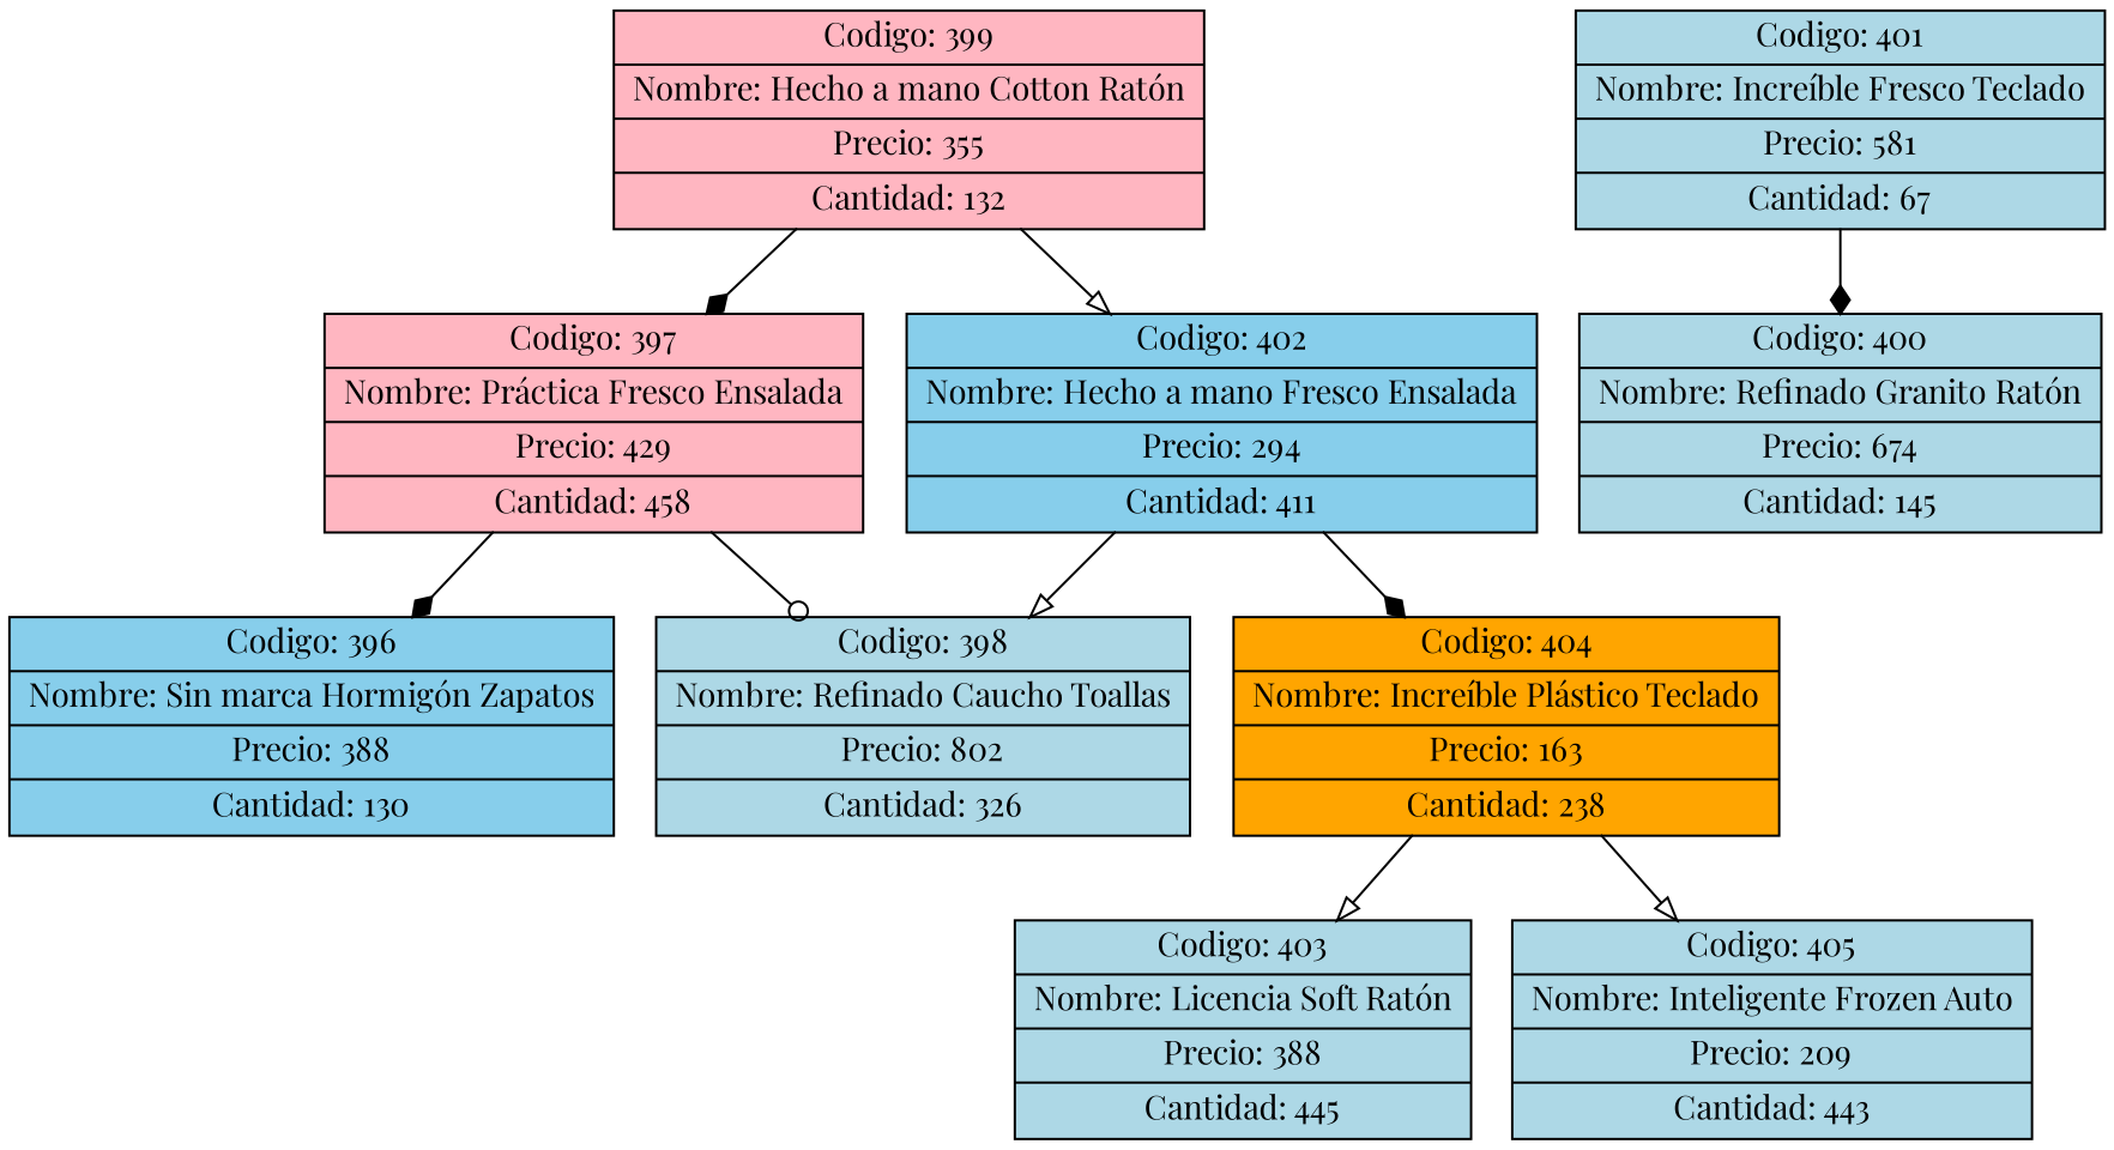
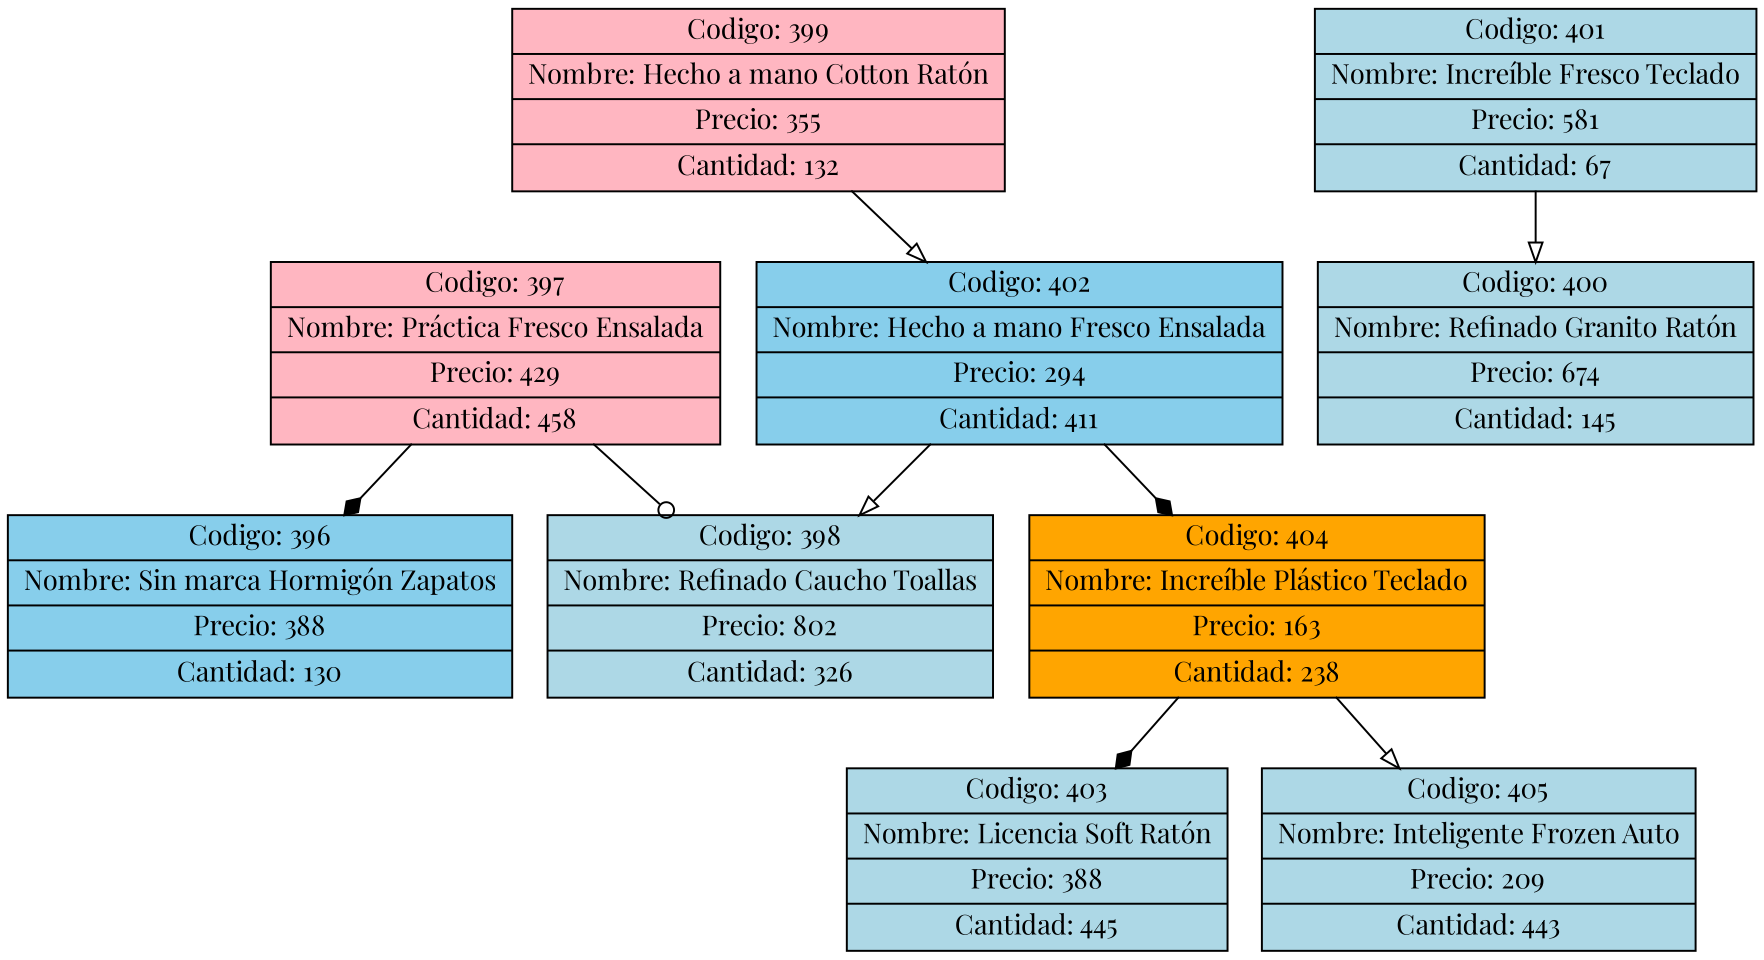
  digraph {
    concentrate=true
    fontname="Playfair Display"
    rankdir=UD
    node [fillcolor=lightblue fontname="Playfair Display" shape=record style=filled]
    edge [arrowhead=onormal fontname="Playfair Display"]
    n1 [fillcolor=lightpink label="{Codigo: 399|Nombre: Hecho a mano Cotton Ratón|Precio: 355|Cantidad: 132}"]
    n2 [fillcolor=lightpink label="{Codigo: 397|Nombre: Práctica Fresco Ensalada|Precio: 429|Cantidad: 458}"]
    n3 [fillcolor=skyblue label="{Codigo: 402|Nombre: Hecho a mano Fresco Ensalada|Precio: 294|Cantidad: 411}"]
    n4 [fillcolor=skyblue label="{Codigo: 396|Nombre: Sin marca Hormigón Zapatos|Precio: 388|Cantidad: 130}"]
    n5 [label="{Codigo: 398|Nombre: Refinado Caucho Toallas|Precio: 802|Cantidad: 326}"]
    n6 [fillcolor=orange label="{Codigo: 404|Nombre: Increíble Plástico Teclado|Precio: 163|Cantidad: 238}"]
    n7 [label="{Codigo: 401|Nombre: Increíble Fresco Teclado|Precio: 581|Cantidad: 67}"]
    n8 [label="{Codigo: 400|Nombre: Refinado Granito Ratón|Precio: 674|Cantidad: 145}"]
    n9 [label="{Codigo: 403|Nombre: Licencia Soft Ratón|Precio: 388|Cantidad: 445}"]
    n10 [label="{Codigo: 405|Nombre: Inteligente Frozen Auto|Precio: 209|Cantidad: 443}"]
-   n1 -> n2 [arrowhead=diamond]
    n1 -> n3
    n2 -> n4 [arrowhead=diamond]
    n2 -> n5 [arrowhead=odot]
    n3 -> n5
    n3 -> n6 [arrowhead=diamond]
-   n6 -> n9
+   n6 -> n9 [arrowhead=diamond]
    n6 -> n10
-   n7 -> n8 [arrowhead=diamond]
+   n7 -> n8
  }
